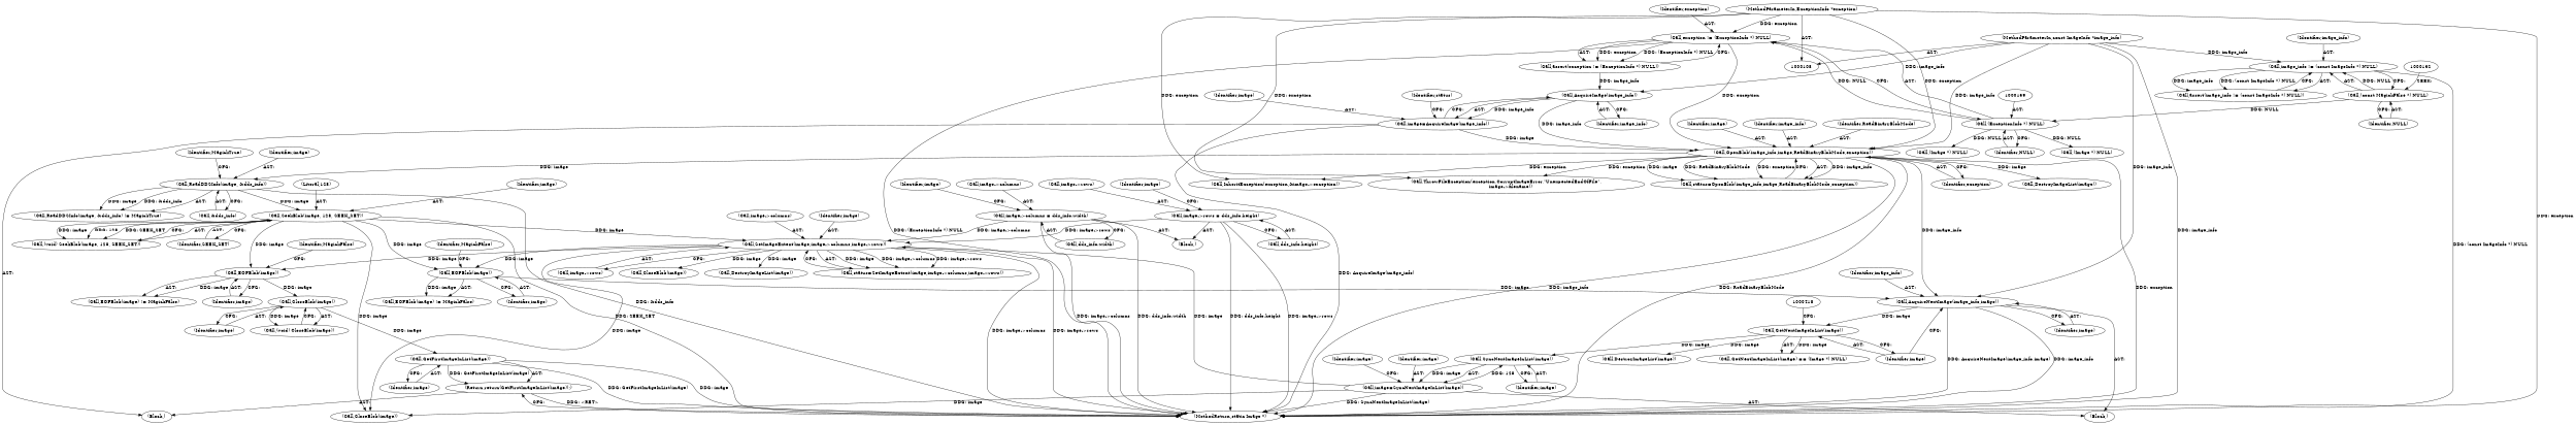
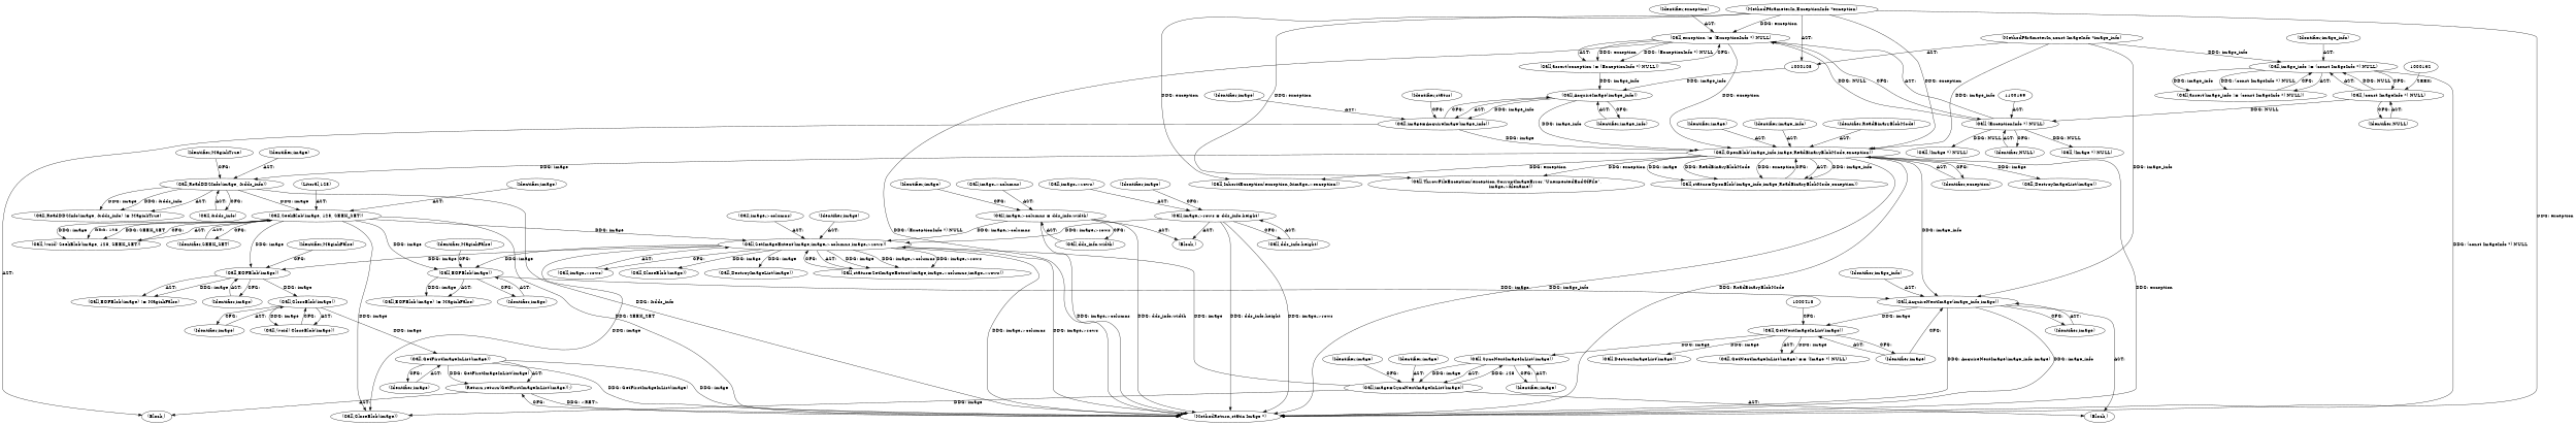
  digraph {
    n1 [label="(Call,GetFirstImageInList(image))"]
    n2 [label="(Return,return(GetFirstImageInList(image));)"]
    n3 [label="(Identifier,image)"]
    n4 [label="(MethodReturn,static Image *)"]
    n5 [label="(Block,)"]
    n6 [label="(Call,CloseBlob(image))"]
    n7 [label="(Identifier,image)"]
    n8 [label="(Call,(void) CloseBlob(image))"]
    n9 [label="(Call,EOFBlob(image))"]
    n10 [label="(Identifier,image)"]
    n11 [label="(Call,EOFBlob(image) != MagickFalse)"]
    n12 [label="(Call,SeekBlob(image, 128, SEEK_SET))"]
    n13 [label="(Call,SetImageExtent(image,image->columns,image->rows))"]
    n14 [label="(Call,EOFBlob(image))"]
    n15 [label="(Call,CloseBlob(image))"]
    n16 [label="(Call,(void) SeekBlob(image, 128, SEEK_SET))"]
    n17 [label="(Identifier,SEEK_SET)"]
    n18 [label="(Call,status=SetImageExtent(image,image->columns,image->rows))"]
    n19 [label="(Call,CloseBlob(image))"]
    n20 [label="(Call,DestroyImageList(image))"]
    n21 [label="(Call,image->rows)"]
    n22 [label="(Call,AcquireNextImage(image_info,image))"]
    n23 [label="(Identifier,image)"]
    n24 [label="(Call,EOFBlob(image) != MagickFalse)"]
    n25 [label="(Call,ReadDDSInfo(image, &dds_info))"]
    n26 [label="(Call,&dds_info)"]
    n27 [label="(Call,ReadDDSInfo(image, &dds_info) != MagickTrue)"]
    n28 [label="(Call,OpenBlob(image_info,image,ReadBinaryBlobMode,exception))"]
    n29 [label="(Identifier,exception)"]
    n30 [label="(Call,DestroyImageList(image))"]
    n31 [label="(Call,status=OpenBlob(image_info,image,ReadBinaryBlobMode,exception))"]
    n32 [label="(Call,InheritException(exception,&image->exception))"]
    n33 [label="(Call,ThrowFileException(exception,CorruptImageError,\"UnexpectedEndOfFile\",\n      image->filename))"]
    n34 [label="(Block,)"]
    n35 [label="(Call,GetNextImageInList(image))"]
    n36 [label="(Identifier,image)"]
    n37 [label="(Call,AcquireImage(image_info))"]
    n38 [label="(Call,image=AcquireImage(image_info))"]
    n39 [label="(Identifier,image_info)"]
    n40 [label="(Call,image_info != (const ImageInfo *) NULL)"]
-   n41 [label="(Call,(const MagickFalse *) NULL)"]
+   n41 [label="(Call,(const ImageInfo *) NULL)"]
    n42 [label="(Call,assert(image_info != (const ImageInfo *) NULL))"]
    n43 [label="(Call,(ExceptionInfo *) NULL)"]
    n44 [label="(Identifier,NULL)"]
    n45 [label="(MethodParameterIn,const ImageInfo *image_info)"]
    1000108
    n47 [label="(Call,exception != (ExceptionInfo *) NULL)"]
    n48 [label="(Call,(Image *) NULL)"]
    n49 [label="(Call,(Image *) NULL)"]
    n50 [label="(Identifier,NULL)"]
    n51 [label="(Call,assert(exception != (ExceptionInfo *) NULL))"]
    n52 [label="(MethodParameterIn,ExceptionInfo *exception)"]
    n53 [label="(Call,image=SyncNextImageInList(image))"]
    n54 [label="(Call,SyncNextImageInList(image))"]
    n55 [label="(Identifier,image)"]
    n56 [label="(Identifier,image)"]
    n57 [label="(Call,GetNextImageInList(image) == (Image *) NULL)"]
    n58 [label="(Call,DestroyImageList(image))"]
    n59 [label="(Call,image->columns = dds_info.width)"]
    n60 [label="(Block,)"]
    n61 [label="(Call,dds_info.width)"]
    n62 [label="(Call,image->rows = dds_info.height)"]
    n63 [label="(Call,dds_info.height)"]
    n64 [label="(Identifier,image)"]
    n65 [label="(Call,image->columns)"]
    n66 [label="(Identifier,image)"]
    n67 [label="(Identifier,MagickFalse)"]
    n68 [label="(Identifier,image)"]
    n69 [label="(Identifier,ReadBinaryBlobMode)"]
    n70 [label="(Identifier,image)"]
    n71 [label="(Identifier,image)"]
    n72 [label="(Identifier,image)"]
    n73 [label="(Identifier,image)"]
    n74 [label="(Identifier,MagickTrue)"]
    n75 [label="(Identifier,image_info)"]
    n76 [label="(Identifier,MagickFalse)"]
    n77 [label="(Identifier,exception)"]
    n78 [label="(Identifier,image)"]
    n79 [label="(Identifier,image_info)"]
    n80 [label="(Literal,128)"]
    n81 [label="(Call,image->rows)"]
    n82 [label="(Identifier,image)"]
    n83 [label="(Call,image->columns)"]
    n84 [label="(Identifier,image_info)"]
    n85 [label="(Identifier,status)"]
    1000132
-   1000159
+   1000159 [label=1100159]
    n88 [label=1000418]
    n1 -> n2 [label="AST: "]
    n1 -> n2 [label="DDG: GetFirstImageInList(image)"]
    n1 -> n3 [label="CFG: "]
    n1 -> n4 [label="DDG: GetFirstImageInList(image)"]
    n1 -> n4 [label="DDG: image"]
    n2 -> n4 [label="DDG: <RET>"]
    n2 -> n5 [label="AST: "]
    n3 -> n1 [label="AST: "]
    n4 -> n2 [label="CFG: "]
    n6 -> n1 [label="DDG: image"]
    n6 -> n7 [label="CFG: "]
    n6 -> n8 [label="AST: "]
    n6 -> n8 [label="DDG: image"]
    n7 -> n6 [label="AST: "]
    n8 -> n6 [label="CFG: "]
    n9 -> n6 [label="DDG: image"]
    n9 -> n10 [label="CFG: "]
    n9 -> n11 [label="AST: "]
    n9 -> n11 [label="DDG: image"]
    n10 -> n9 [label="AST: "]
    n12 -> n4 [label="DDG: SEEK_SET"]
    n12 -> n9 [label="DDG: image"]
    n12 -> n13 [label="DDG: image"]
    n12 -> n14 [label="DDG: image"]
    n12 -> n15 [label="DDG: image"]
    n12 -> n16 [label="AST: "]
    n12 -> n16 [label="DDG: image"]
    n12 -> n16 [label="DDG: 128"]
    n12 -> n16 [label="DDG: SEEK_SET"]
    n12 -> n17 [label="CFG: "]
    n13 -> n4 [label="DDG: image->columns"]
    n13 -> n4 [label="DDG: image->rows"]
    n13 -> n9 [label="DDG: image"]
    n13 -> n14 [label="DDG: image"]
    n13 -> n15 [label="DDG: image"]
    n13 -> n18 [label="AST: "]
    n13 -> n18 [label="DDG: image"]
    n13 -> n18 [label="DDG: image->columns"]
    n13 -> n18 [label="DDG: image->rows"]
    n13 -> n19 [label="DDG: image"]
    n13 -> n20 [label="DDG: image"]
    n13 -> n21 [label="CFG: "]
    n14 -> n22 [label="DDG: image"]
    n14 -> n23 [label="CFG: "]
    n14 -> n24 [label="AST: "]
    n14 -> n24 [label="DDG: image"]
    n16 -> n12 [label="CFG: "]
    n17 -> n12 [label="AST: "]
    n18 -> n13 [label="CFG: "]
    n21 -> n13 [label="AST: "]
    n22 -> n4 [label="DDG: AcquireNextImage(image_info,image)"]
    n22 -> n4 [label="DDG: image_info"]
    n22 -> n34 [label="AST: "]
    n22 -> n35 [label="DDG: image"]
    n22 -> n36 [label="CFG: "]
    n23 -> n14 [label="AST: "]
    n25 -> n4 [label="DDG: &dds_info"]
    n25 -> n12 [label="DDG: image"]
    n25 -> n26 [label="CFG: "]
    n25 -> n27 [label="AST: "]
    n25 -> n27 [label="DDG: image"]
    n25 -> n27 [label="DDG: &dds_info"]
    n26 -> n25 [label="AST: "]
    n28 -> n4 [label="DDG: ReadBinaryBlobMode"]
    n28 -> n4 [label="DDG: exception"]
    n28 -> n4 [label="DDG: image_info"]
    n28 -> n22 [label="DDG: image_info"]
    n28 -> n25 [label="DDG: image"]
    n28 -> n29 [label="CFG: "]
    n28 -> n30 [label="DDG: image"]
    n28 -> n31 [label="AST: "]
    n28 -> n31 [label="DDG: image_info"]
    n28 -> n31 [label="DDG: image"]
    n28 -> n31 [label="DDG: ReadBinaryBlobMode"]
    n28 -> n31 [label="DDG: exception"]
    n28 -> n32 [label="DDG: exception"]
    n28 -> n33 [label="DDG: exception"]
    n29 -> n28 [label="AST: "]
    n31 -> n28 [label="CFG: "]
    n35 -> n54 [label="DDG: image"]
    n35 -> n56 [label="CFG: "]
    n35 -> n57 [label="AST: "]
    n35 -> n57 [label="DDG: image"]
    n35 -> n58 [label="DDG: image"]
    n36 -> n22 [label="AST: "]
    n37 -> n28 [label="DDG: image_info"]
    n37 -> n38 [label="AST: "]
    n37 -> n38 [label="DDG: image_info"]
    n37 -> n39 [label="CFG: "]
-   n38 -> n4 [label="DDG: AcquireImage(image_info)"]
    n38 -> n5 [label="AST: "]
    n38 -> n28 [label="DDG: image"]
    n38 -> n37 [label="CFG: "]
    n39 -> n37 [label="AST: "]
    n40 -> n4 [label="DDG: (const ImageInfo *) NULL"]
    n40 -> n41 [label="CFG: "]
    n40 -> n42 [label="AST: "]
    n40 -> n42 [label="DDG: image_info"]
    n40 -> n42 [label="DDG: (const ImageInfo *) NULL"]
    n41 -> n40 [label="AST: "]
    n41 -> n40 [label="DDG: NULL"]
    n41 -> n43 [label="DDG: NULL"]
    n41 -> n44 [label="CFG: "]
    n42 -> n40 [label="CFG: "]
    n43 -> n47 [label="AST: "]
    n43 -> n47 [label="DDG: NULL"]
    n43 -> n48 [label="DDG: NULL"]
    n43 -> n49 [label="DDG: NULL"]
    n43 -> n50 [label="CFG: "]
    n44 -> n41 [label="AST: "]
-   n45 -> n4 [label="DDG: image_info"]
    n45 -> n22 [label="DDG: image_info"]
    n45 -> n28 [label="DDG: image_info"]
-   n45 -> n37 [label="DDG: image_info"]
+   1000108 -> n37 [label="DDG: image_info"]
    n45 -> n40 [label="DDG: image_info"]
    n45 -> 1000108 [label="AST: "]
    n47 -> n4 [label="DDG: (ExceptionInfo *) NULL"]
    n47 -> n28 [label="DDG: exception"]
    n47 -> n43 [label="CFG: "]
    n47 -> n51 [label="AST: "]
    n47 -> n51 [label="DDG: exception"]
    n47 -> n51 [label="DDG: (ExceptionInfo *) NULL"]
    n50 -> n43 [label="AST: "]
    n51 -> n37 [label="DDG: image_info"]
    n51 -> n47 [label="CFG: "]
    n52 -> n4 [label="DDG: exception"]
    n52 -> n28 [label="DDG: exception"]
    n52 -> n32 [label="DDG: exception"]
    n52 -> n33 [label="DDG: exception"]
    n52 -> 1000108 [label="AST: "]
    n52 -> n47 [label="DDG: exception"]
-   n53 -> n4 [label="DDG: SyncNextImageInList(image)"]
    n53 -> n13 [label="DDG: image"]
    n53 -> n15 [label="DDG: image"]
    n53 -> n34 [label="AST: "]
    n53 -> n54 [label="DDG: 128"]
    n54 -> n53 [label="AST: "]
    n54 -> n53 [label="DDG: image"]
    n54 -> n55 [label="CFG: "]
    n55 -> n54 [label="AST: "]
    n56 -> n22 [label="CFG: "]
    n56 -> n35 [label="AST: "]
    n59 -> n4 [label="DDG: dds_info.width"]
    n59 -> n4 [label="DDG: image->columns"]
    n59 -> n13 [label="DDG: image->columns"]
    n59 -> n60 [label="AST: "]
    n59 -> n61 [label="CFG: "]
    n61 -> n59 [label="AST: "]
    n62 -> n4 [label="DDG: dds_info.height"]
    n62 -> n4 [label="DDG: image->rows"]
    n62 -> n13 [label="DDG: image->rows"]
    n62 -> n60 [label="AST: "]
    n62 -> n63 [label="CFG: "]
    n63 -> n62 [label="AST: "]
    n64 -> n28 [label="AST: "]
    n65 -> n59 [label="AST: "]
    n66 -> n59 [label="CFG: "]
    n67 -> n9 [label="CFG: "]
    n68 -> n25 [label="AST: "]
    n69 -> n28 [label="AST: "]
    n70 -> n53 [label="CFG: "]
    n71 -> n12 [label="AST: "]
    n72 -> n53 [label="AST: "]
    n73 -> n62 [label="CFG: "]
    n74 -> n25 [label="CFG: "]
    n75 -> n22 [label="AST: "]
    n76 -> n14 [label="CFG: "]
    n77 -> n47 [label="AST: "]
    n78 -> n38 [label="AST: "]
    n79 -> n28 [label="AST: "]
    n80 -> n12 [label="AST: "]
    n81 -> n62 [label="AST: "]
    n82 -> n13 [label="AST: "]
    n83 -> n13 [label="AST: "]
    n84 -> n40 [label="AST: "]
    n85 -> n38 [label="CFG: "]
    1000132 -> n41 [label="SEEK: "]
    1000159 -> n43 [label="AST: "]
    n88 -> n35 [label="CFG: "]
  }
